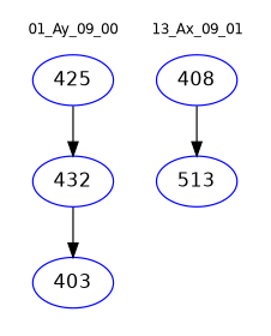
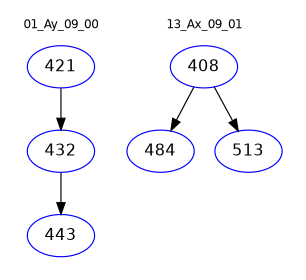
  digraph {
    fontname="DejaVu Sans"
    node [color=blue fontname="DejaVu Sans"]
    edge [color=black fontname="DejaVu Sans"]
    n1 [label=432]
-   n2 [label=425]
-   n3 [label=403]
+   n2 [label=421]
+   n3 [label=443]
    n4 [label=408]
+   n5 [label=484]
    n6 [label=513]
    subgraph cluster_1 {
      color=white
      fontsize=10
      label="01_Ay_09_00"
      n1
      n2
      n3
    }
    subgraph cluster_2 {
      color=white
      fontsize=10
      label="13_Ax_09_01"
      n4
+     n5
      n6
    }
    n1 -> n3
    n2 -> n1
+   n4 -> n5
    n4 -> n6
  }
